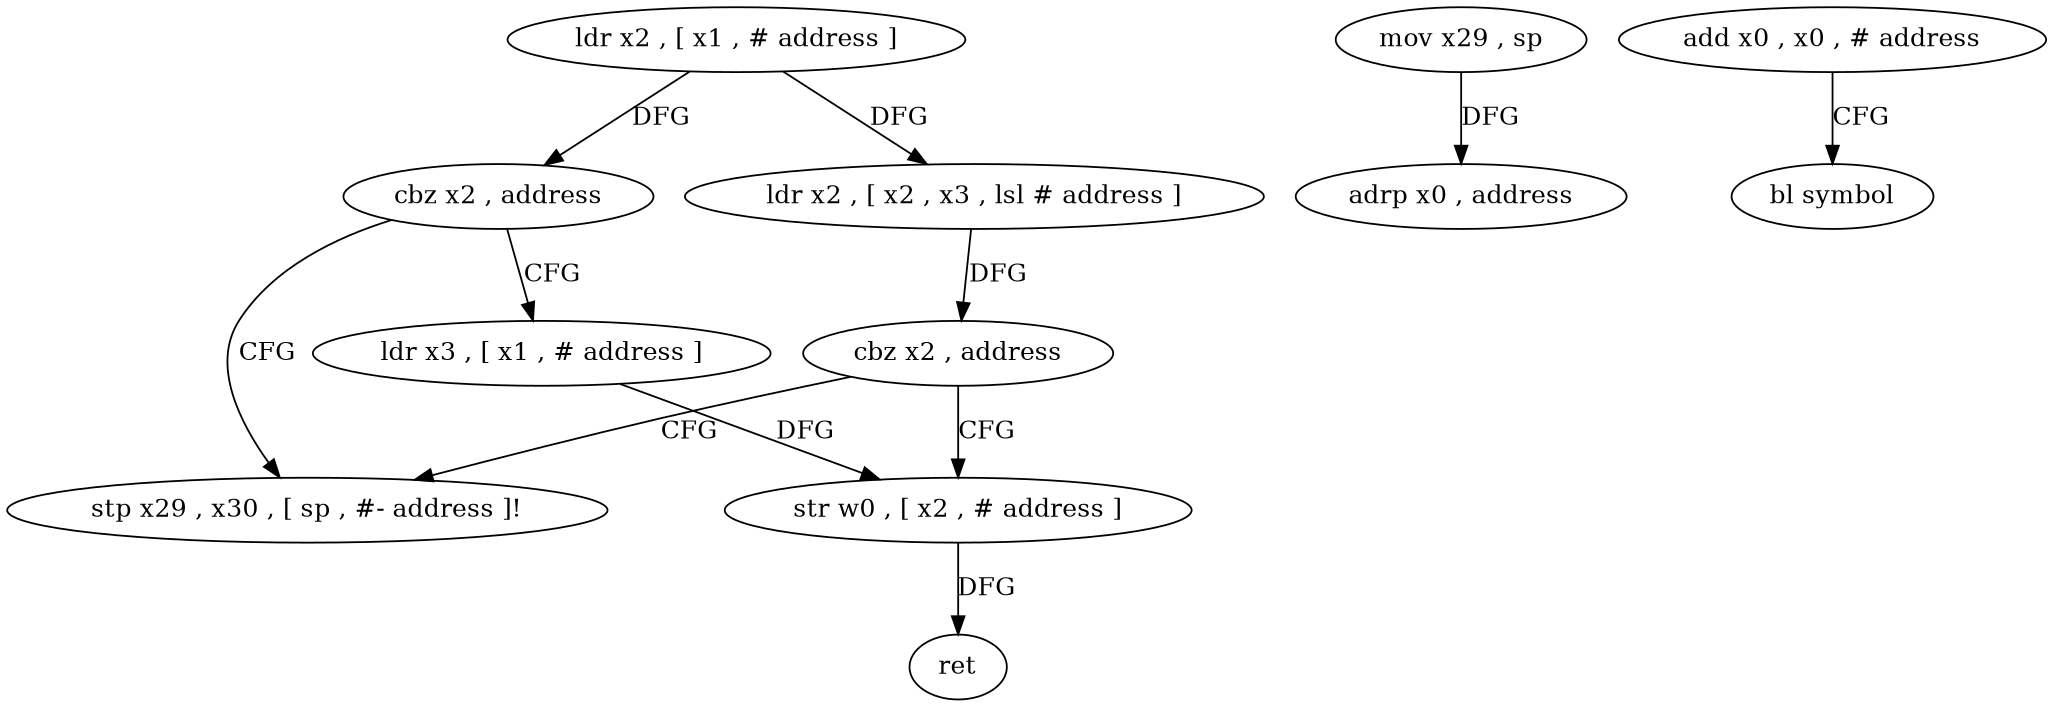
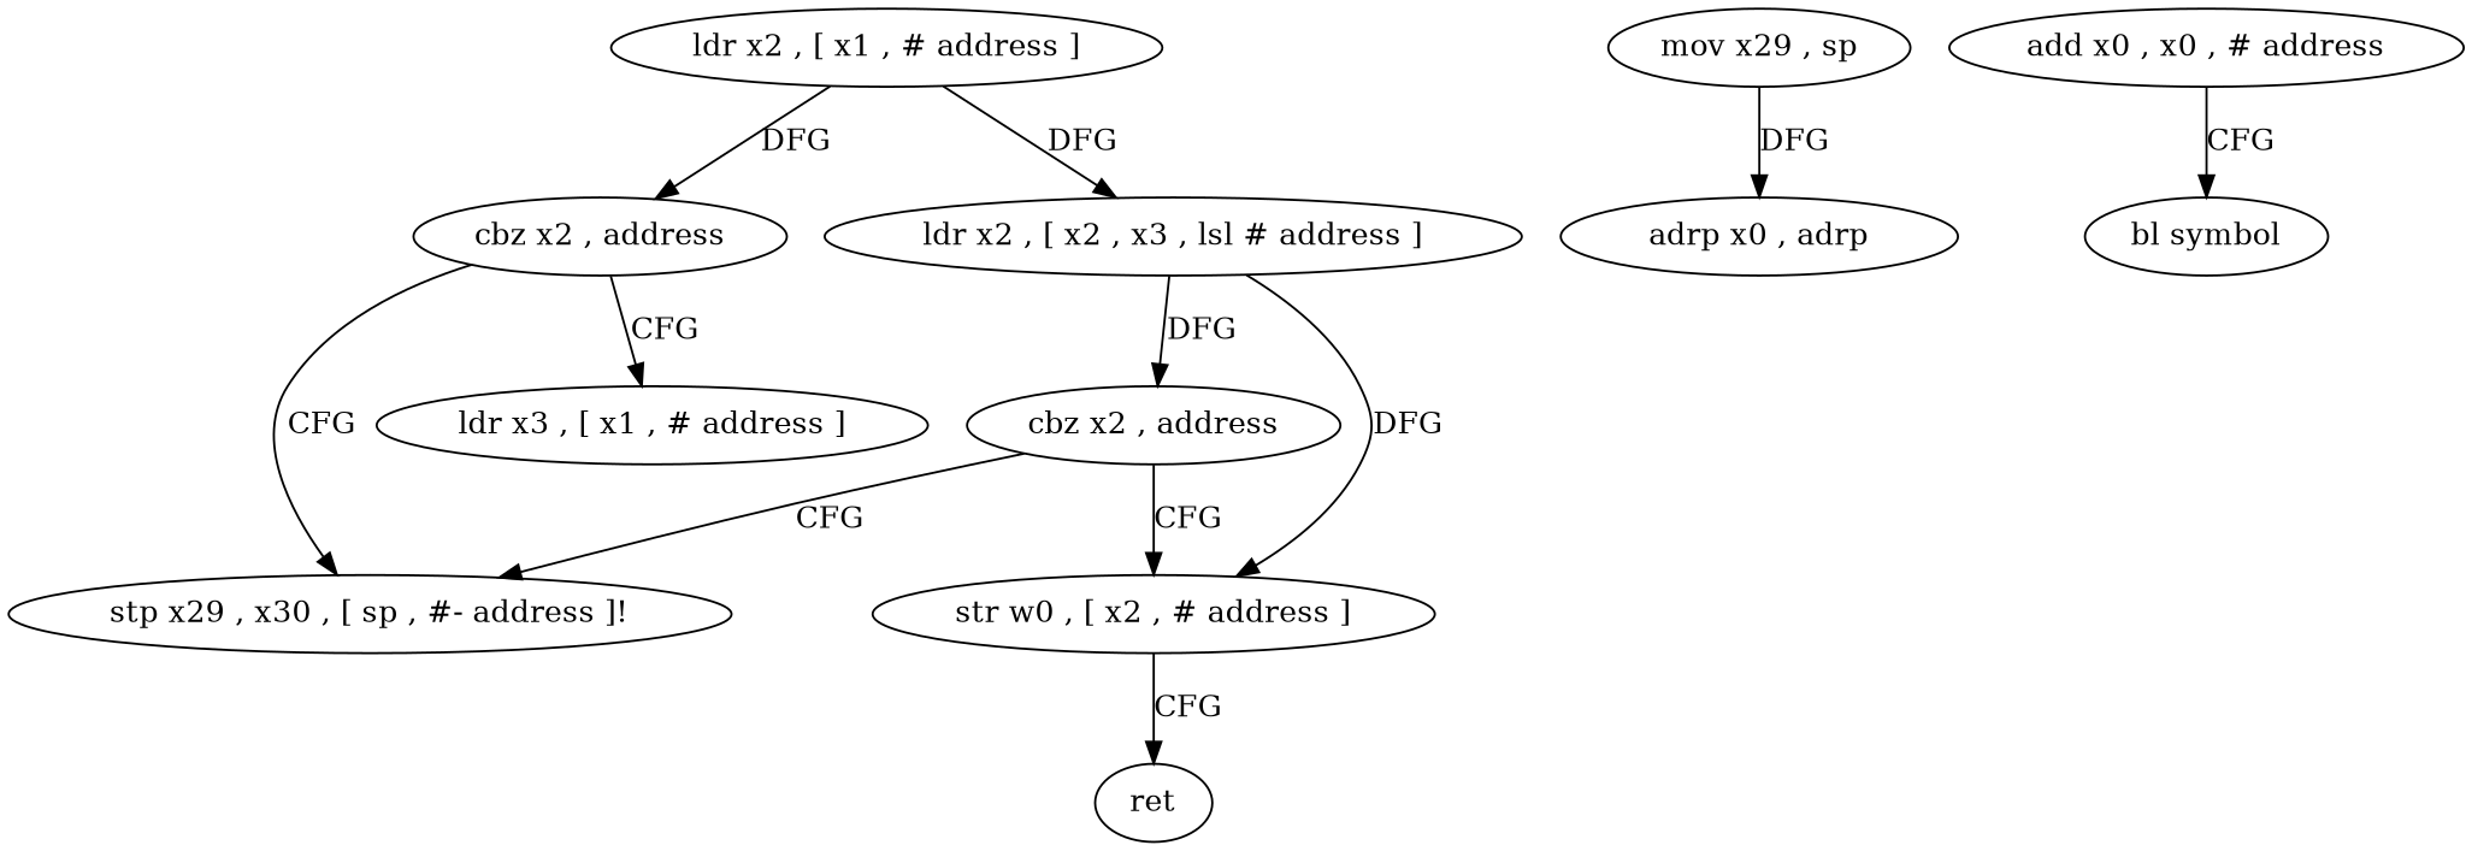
  digraph {
    n1 [label="ldr x2 , [ x1 , # address ]"]
    n2 [label="cbz x2 , address"]
    n3 [label="ldr x2 , [ x2 , x3 , lsl # address ]"]
    n4 [label="stp x29 , x30 , [ sp , #- address ]!"]
    n5 [label="ldr x3 , [ x1 , # address ]"]
    n6 [label="cbz x2 , address"]
    n7 [label="str w0 , [ x2 , # address ]"]
    n8 [label="mov x29 , sp"]
-   n9 [label="adrp x0 , address"]
+   n9 [label="adrp x0 , adrp"]
    n10 [label="add x0 , x0 , # address"]
    n11 [label="bl symbol"]
    n12 [label=ret]
    n1 -> n2 [label=DFG]
    n1 -> n3 [label=DFG]
    n2 -> n4 [label=CFG]
    n2 -> n5 [label=CFG]
    n3 -> n6 [label=DFG]
-   n5 -> n7 [label=DFG]
+   n3 -> n7 [label=DFG]
    n6 -> n4 [label=CFG]
    n6 -> n7 [label=CFG]
-   n7 -> n12 [label=DFG]
+   n7 -> n12 [label=CFG]
    n8 -> n9 [label=DFG]
    n10 -> n11 [label=CFG]
  }
